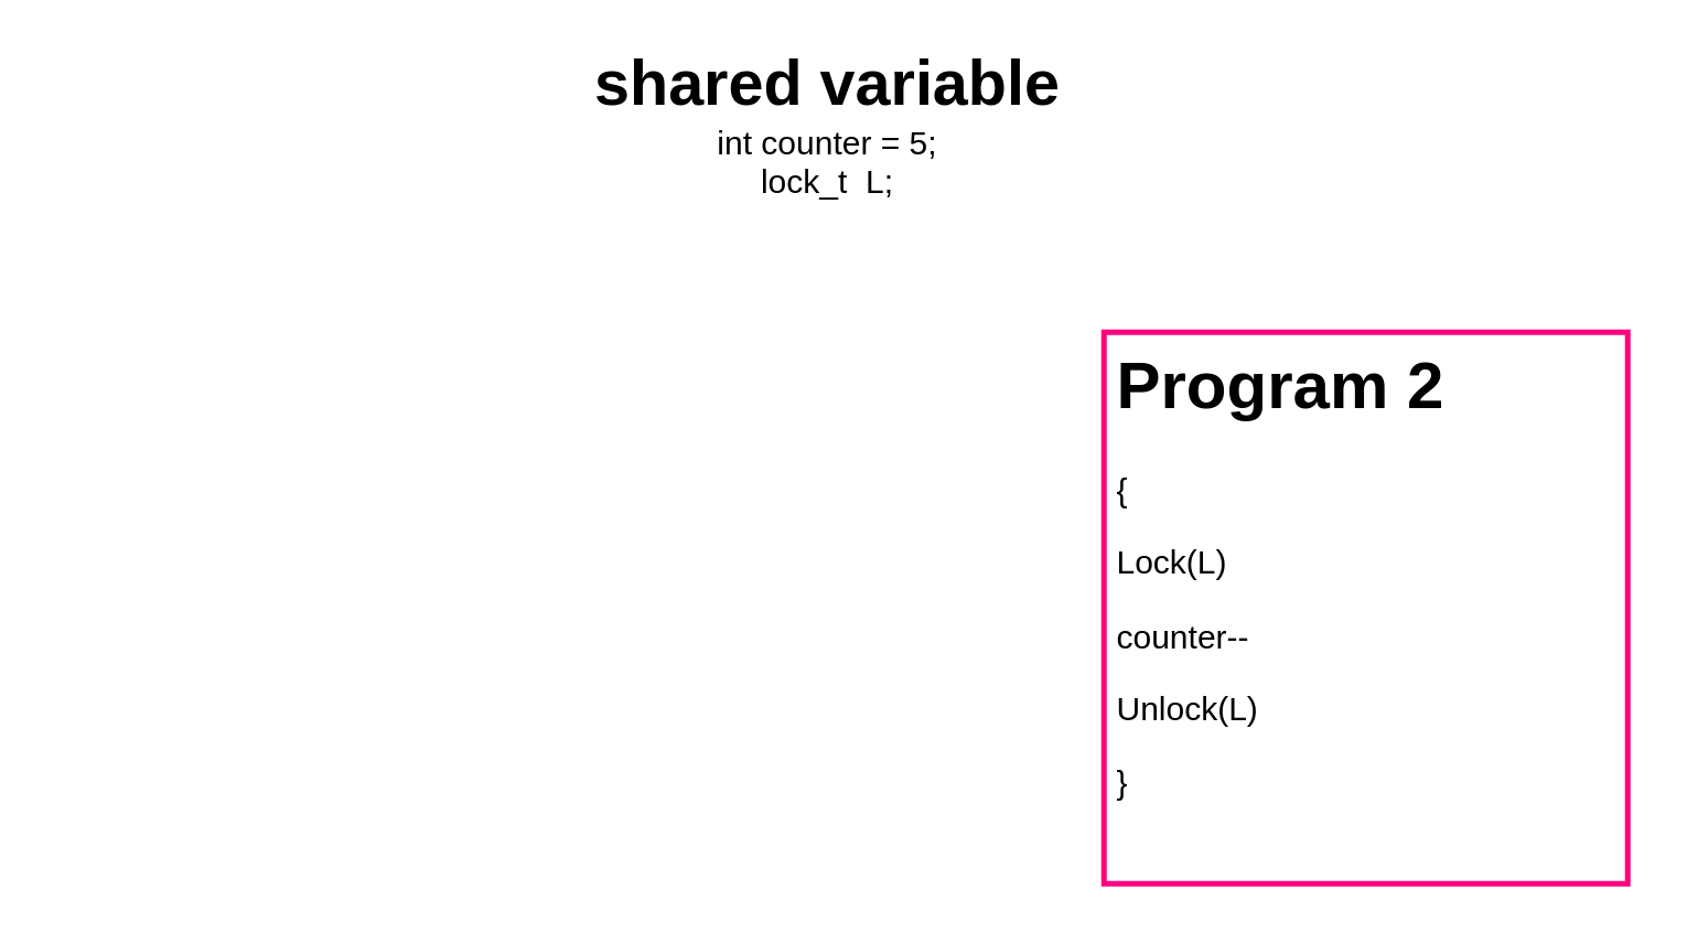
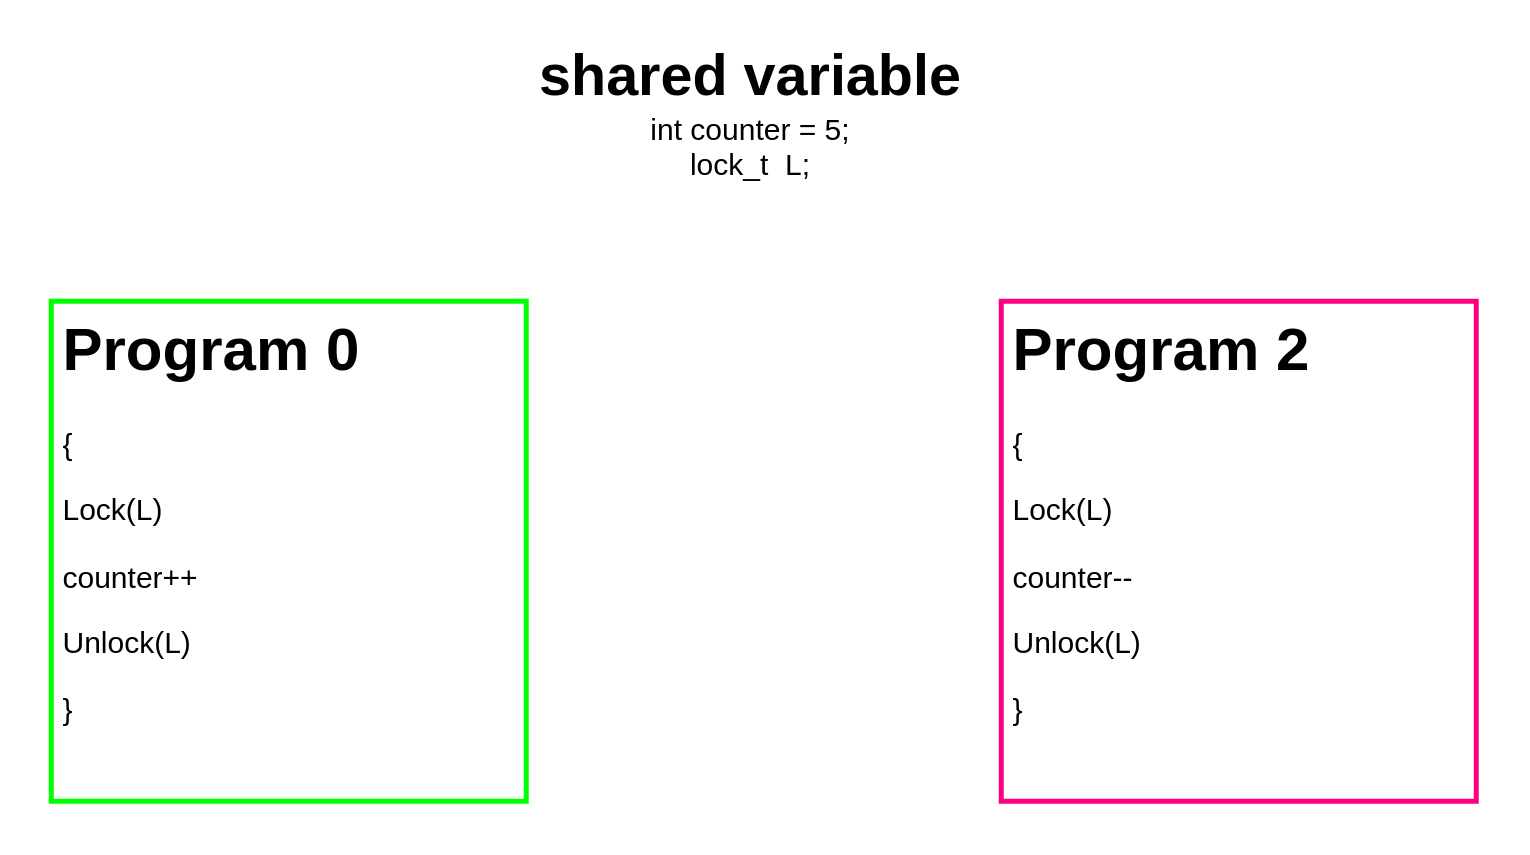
  <mxCell id="0" />
  <mxCell id="1" parent="0" />
+ <mxCell id="2" value="&lt;h1&gt;Program 0&lt;/h1&gt;&lt;p&gt;{&lt;/p&gt;&lt;p&gt;Lock(L)&lt;/p&gt;&lt;p&gt;counter++&lt;/p&gt;&lt;p&gt;Unlock(L)&lt;/p&gt;&lt;p&gt;}&lt;/p&gt;" style="text;html=1;fillColor=none;spacing=5;spacingTop=-20;whiteSpace=wrap;overflow=hidden;rounded=0;strokeColor=#00FF00;strokeWidth=2;" vertex="1" parent="1"><mxGeometry x="20" y="120" width="190" height="200" as="geometry" /></mxCell>
  <mxCell id="3" value="&lt;h1&gt;Program 2&lt;/h1&gt;&lt;p&gt;{&lt;/p&gt;&lt;p&gt;Lock(L)&lt;/p&gt;&lt;p&gt;counter--&lt;/p&gt;&lt;p&gt;Unlock(L)&lt;br&gt;&lt;/p&gt;&lt;p&gt;}&lt;/p&gt;" style="text;html=1;fillColor=none;spacing=5;spacingTop=-20;whiteSpace=wrap;overflow=hidden;rounded=0;strokeWidth=2;strokeColor=#FF0080;" vertex="1" parent="1"><mxGeometry x="400" y="120" width="190" height="200" as="geometry" /></mxCell>
  <mxCell id="4" value="&lt;font style=&quot;font-size: 23px&quot;&gt;&lt;b&gt;shared variable&lt;br&gt;&lt;/b&gt;&lt;/font&gt;int counter = 5;&lt;br&gt;lock_t&amp;nbsp; L;" style="text;html=1;strokeColor=none;fillColor=none;align=center;verticalAlign=middle;whiteSpace=wrap;rounded=0;" vertex="1" parent="1"><mxGeometry x="200" y="20" width="200" height="50" as="geometry" /></mxCell>
